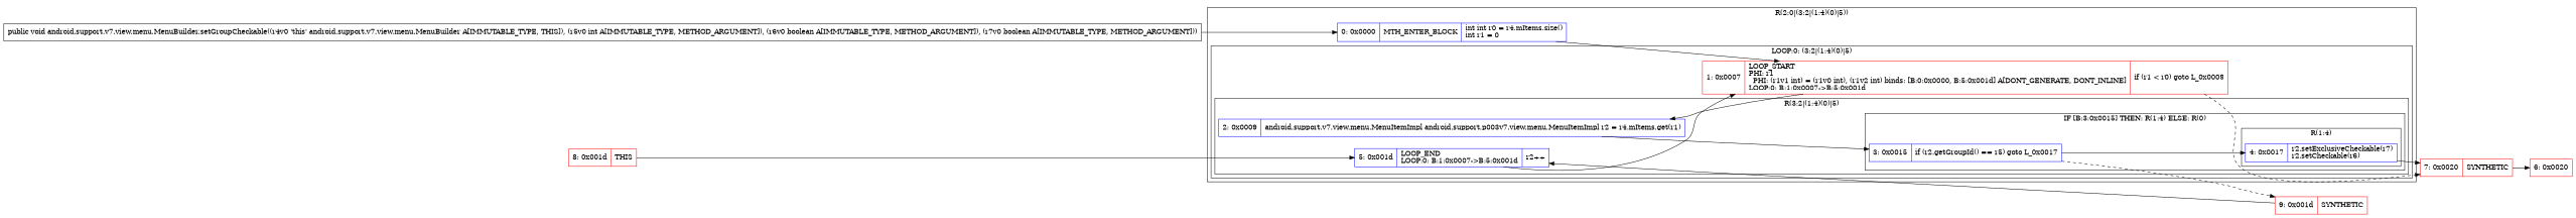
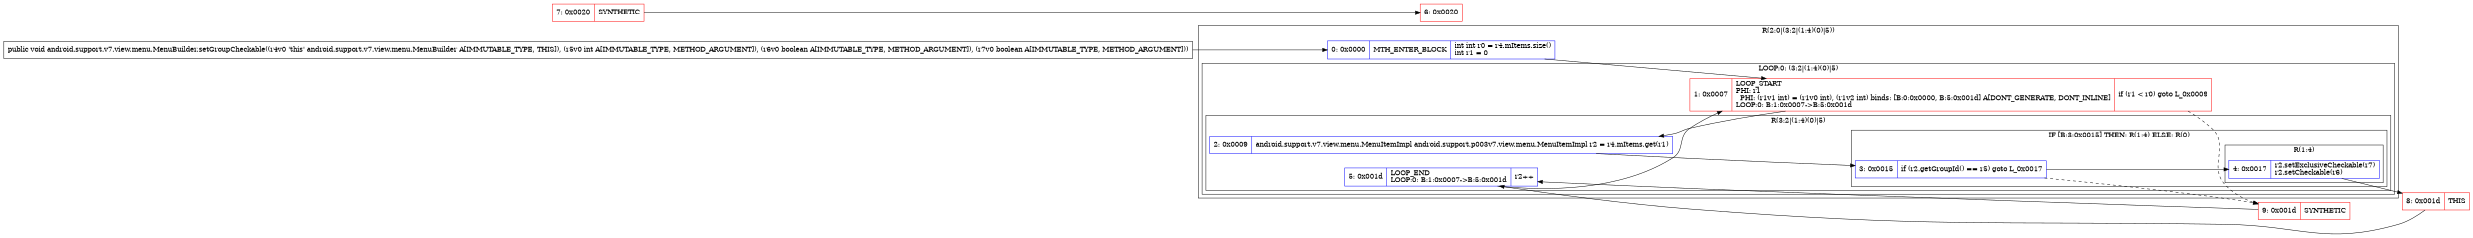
  digraph {
    rankdir=LR
    node [color=blue shape=record]
    n1 [label="{4\:\ 0x0017|r2.setExclusiveCheckable(r7)\lr2.setCheckable(r6)\l}"]
    n2 [label="{3\:\ 0x0015|if (r2.getGroupId() == r5) goto L_0x0017\l}"]
    n3 [label="{2\:\ 0x0009|android.support.v7.view.menu.MenuItemImpl android.support.p003v7.view.menu.MenuItemImpl r2 = r4.mItems.get(r1)\l}"]
    n4 [label="{5\:\ 0x001d|LOOP_END\lLOOP:0: B:1:0x0007\-\>B:5:0x001d\l|r2++\l}"]
    n5 [color=red label="{1\:\ 0x0007|LOOP_START\lPHI: r1 \l  PHI: (r1v1 int) = (r1v0 int), (r1v2 int) binds: [B:0:0x0000, B:5:0x001d] A[DONT_GENERATE, DONT_INLINE]\lLOOP:0: B:1:0x0007\-\>B:5:0x001d\l|if (r1 \< r0) goto L_0x0009\l}"]
    n6 [label="{0\:\ 0x0000|MTH_ENTER_BLOCK\l|int int r0 = r4.mItems.size()\lint r1 = 0\l}"]
    n7 [color=red label="{8\:\ 0x001d|THIS\l}"]
    n8 [color=red label="{9\:\ 0x001d|SYNTHETIC\l}"]
    n9 [color=red label="{7\:\ 0x0020|SYNTHETIC\l}"]
    n10 [color=red label="{6\:\ 0x0020}"]
    n11 [label="{public void android.support.v7.view.menu.MenuBuilder.setGroupCheckable((r4v0 'this' android.support.v7.view.menu.MenuBuilder A[IMMUTABLE_TYPE, THIS]), (r5v0 int A[IMMUTABLE_TYPE, METHOD_ARGUMENT]), (r6v0 boolean A[IMMUTABLE_TYPE, METHOD_ARGUMENT]), (r7v0 boolean A[IMMUTABLE_TYPE, METHOD_ARGUMENT])) }" color=""]
    subgraph cluster_1 {
      label="R(2:0|(3:2|(1:4)(0)|5))"
      n6
      subgraph cluster_2 {
        label="LOOP:0: (3:2|(1:4)(0)|5)"
        n5
        subgraph cluster_3 {
          label="R(3:2|(1:4)(0)|5)"
          n3
          n4
          subgraph cluster_4 {
            label="IF [B:3:0x0015] THEN: R(1:4) ELSE: R(0)"
            n2
            subgraph cluster_5 {
              label="R(1:4)"
              n1
            }
            subgraph cluster_6 {
              label="R(0)"
            }
          }
        }
      }
    }
-   n1 -> n9
+   n1 -> n7
    n2 -> n1
    n2 -> n8 [style=dashed]
    n3 -> n2
    n4 -> n5
    n5 -> n3
-   n5 -> n9 [style=dashed]
+   n5 -> n8 [style=dashed]
    n6 -> n5
    n7 -> n4
    n8 -> n4
    n9 -> n10
    n11 -> n6
  }
